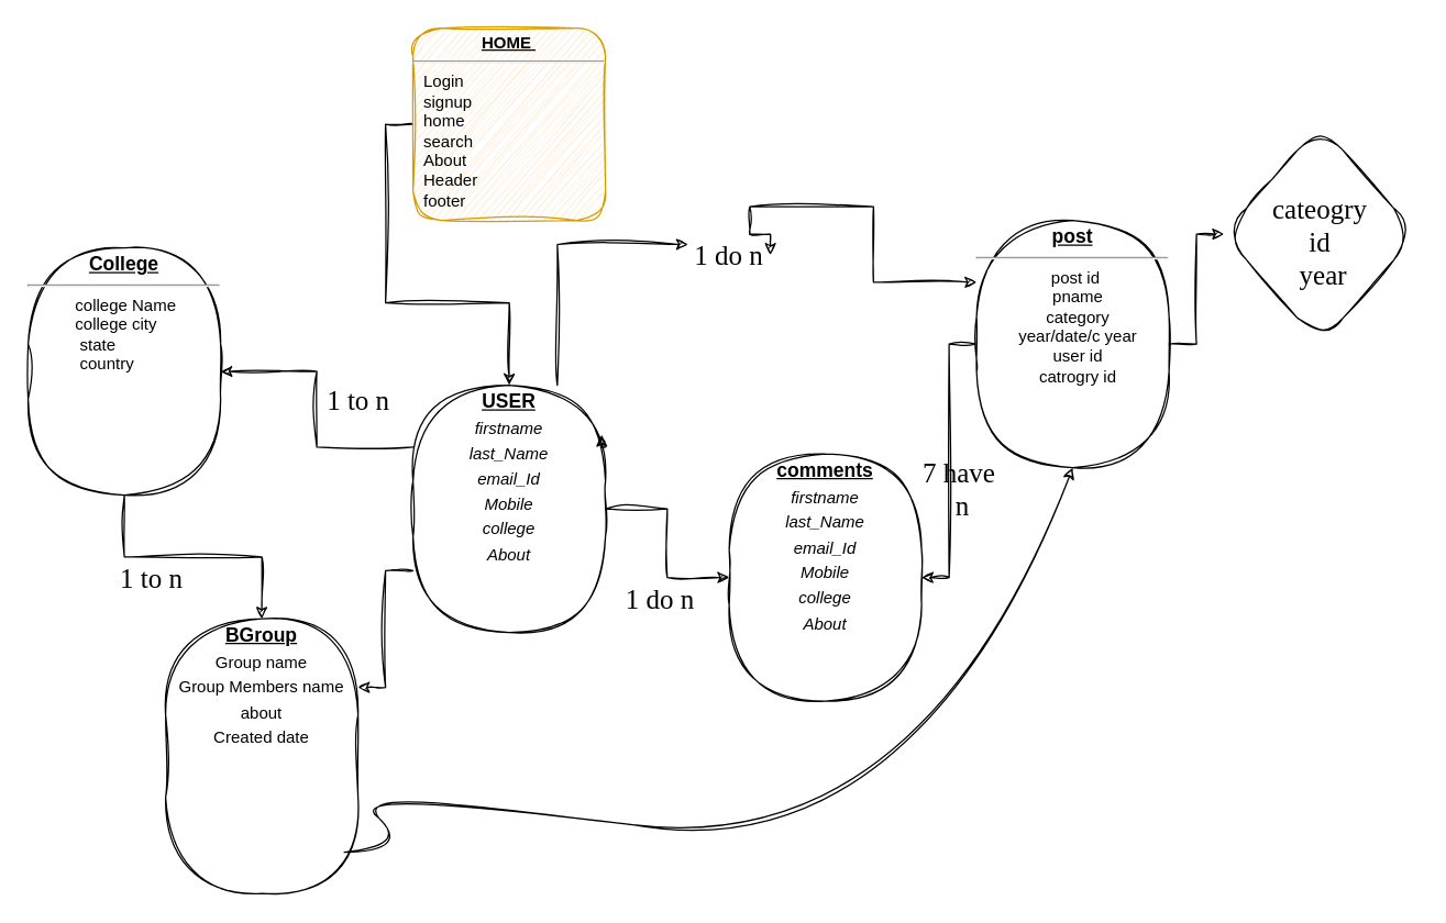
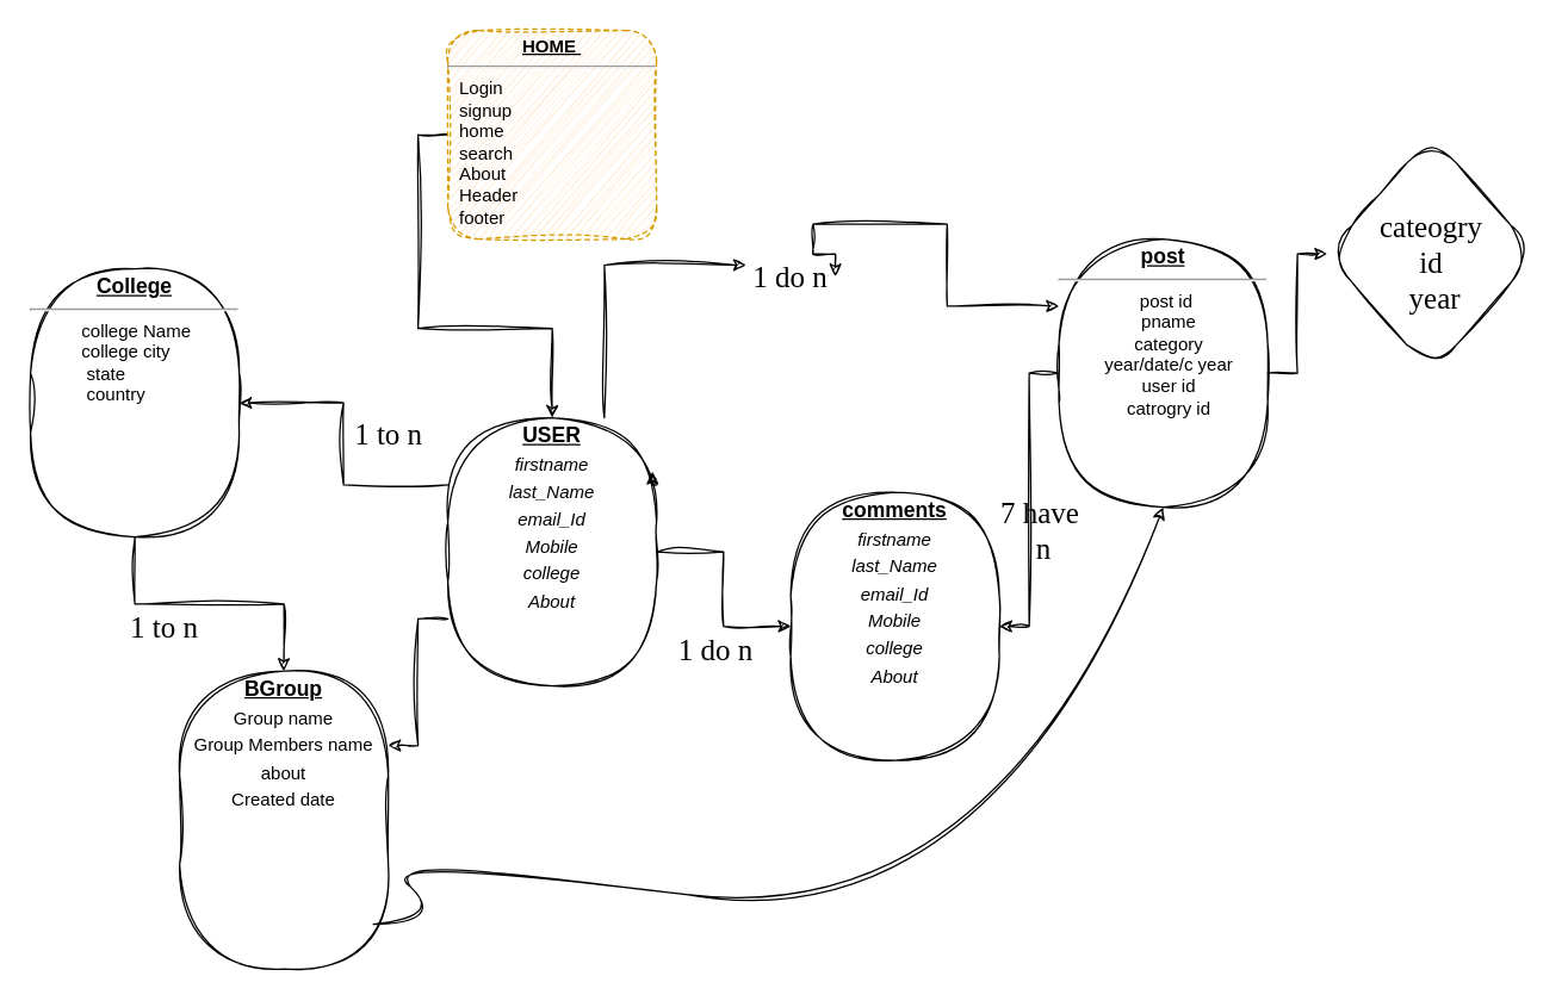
  <mxCell id="0" />
  <mxCell id="1" parent="0" />
  <mxCell id="2" value="" style="edgeStyle=orthogonalEdgeStyle;rounded=0;sketch=1;hachureGap=4;jiggle=2;curveFitting=1;orthogonalLoop=1;jettySize=auto;html=1;fontFamily=Architects Daughter;fontSource=https%3A%2F%2Ffonts.googleapis.com%2Fcss%3Ffamily%3DArchitects%2BDaughter;fontSize=16;" edge="1" parent="1" source="6" target="15"><mxGeometry relative="1" as="geometry" /></mxCell>
  <mxCell id="3" style="edgeStyle=orthogonalEdgeStyle;rounded=0;sketch=1;hachureGap=4;jiggle=2;curveFitting=1;orthogonalLoop=1;jettySize=auto;html=1;exitX=0;exitY=0.25;exitDx=0;exitDy=0;entryX=1;entryY=0.5;entryDx=0;entryDy=0;fontFamily=Architects Daughter;fontSource=https%3A%2F%2Ffonts.googleapis.com%2Fcss%3Ffamily%3DArchitects%2BDaughter;fontSize=16;" edge="1" parent="1" source="6" target="8"><mxGeometry relative="1" as="geometry" /></mxCell>
  <mxCell id="4" style="edgeStyle=orthogonalEdgeStyle;rounded=0;sketch=1;hachureGap=4;jiggle=2;curveFitting=1;orthogonalLoop=1;jettySize=auto;html=1;exitX=0.75;exitY=0;exitDx=0;exitDy=0;entryX=0;entryY=0.25;entryDx=0;entryDy=0;fontFamily=Architects Daughter;fontSource=https%3A%2F%2Ffonts.googleapis.com%2Fcss%3Ffamily%3DArchitects%2BDaughter;fontSize=16;" edge="1" parent="1" source="20" target="14"><mxGeometry relative="1" as="geometry" /></mxCell>
  <mxCell id="5" style="edgeStyle=orthogonalEdgeStyle;rounded=0;sketch=1;hachureGap=4;jiggle=2;curveFitting=1;orthogonalLoop=1;jettySize=auto;html=1;exitX=0;exitY=0.75;exitDx=0;exitDy=0;entryX=1;entryY=0.25;entryDx=0;entryDy=0;fontFamily=Architects Daughter;fontSource=https%3A%2F%2Ffonts.googleapis.com%2Fcss%3Ffamily%3DArchitects%2BDaughter;fontSize=16;" edge="1" parent="1" source="6" target="11"><mxGeometry relative="1" as="geometry" /></mxCell>
  <mxCell id="6" value="&lt;p style=&quot;margin: 4px 0px 0px; text-align: center;&quot;&gt;&lt;font style=&quot;font-size: 14px;&quot;&gt;&lt;b style=&quot;&quot;&gt;&lt;u style=&quot;&quot;&gt;U&lt;span style=&quot;background-color: initial;&quot;&gt;SER&lt;/span&gt;&lt;/u&gt;&lt;/b&gt;&lt;/font&gt;&lt;/p&gt;&lt;p style=&quot;margin: 4px 0px 0px; text-align: center;&quot;&gt;&lt;font style=&quot;font-size: 12px;&quot;&gt;&lt;i&gt;firstname&lt;/i&gt;&lt;/font&gt;&lt;/p&gt;&lt;p style=&quot;margin: 4px 0px 0px; text-align: center;&quot;&gt;&lt;font style=&quot;font-size: 12px;&quot;&gt;&lt;i&gt;last_Name&lt;/i&gt;&lt;/font&gt;&lt;/p&gt;&lt;p style=&quot;margin: 4px 0px 0px; text-align: center;&quot;&gt;&lt;i&gt;email_Id&lt;/i&gt;&lt;/p&gt;&lt;p style=&quot;margin: 4px 0px 0px; text-align: center;&quot;&gt;&lt;i&gt;Mobile&lt;/i&gt;&lt;/p&gt;&lt;p style=&quot;margin: 4px 0px 0px; text-align: center;&quot;&gt;&lt;i&gt;college&lt;/i&gt;&lt;/p&gt;&lt;p style=&quot;margin: 4px 0px 0px; text-align: center;&quot;&gt;&lt;i&gt;About&lt;/i&gt;&lt;/p&gt;&lt;p style=&quot;margin: 4px 0px 0px; text-align: center;&quot;&gt;&lt;i&gt;&lt;br&gt;&lt;/i&gt;&lt;/p&gt;&lt;p style=&quot;margin: 4px 0px 0px; text-align: center;&quot;&gt;&lt;font style=&quot;font-size: 12px;&quot;&gt;&lt;i&gt;&lt;br&gt;&lt;/i&gt;&lt;/font&gt;&lt;/p&gt;&lt;p style=&quot;margin: 4px 0px 0px; text-align: center;&quot;&gt;&lt;br&gt;&lt;/p&gt;&lt;p style=&quot;margin: 0px ; margin-top: 4px ; text-align: center ; text-decoration: underline&quot;&gt;&lt;br&gt;&lt;/p&gt;" style="verticalAlign=top;align=left;overflow=fill;fontSize=12;fontFamily=Helvetica;html=1;rounded=1;shadow=0;comic=0;labelBackgroundColor=none;strokeWidth=1;sketch=1;curveFitting=1;jiggle=2;arcSize=50;" parent="1" vertex="1"><mxGeometry x="300" y="280" width="140" height="180" as="geometry" /></mxCell>
  <mxCell id="7" style="edgeStyle=orthogonalEdgeStyle;rounded=0;sketch=1;hachureGap=4;jiggle=2;curveFitting=1;orthogonalLoop=1;jettySize=auto;html=1;exitX=0.5;exitY=1;exitDx=0;exitDy=0;entryX=0.5;entryY=0;entryDx=0;entryDy=0;fontFamily=Architects Daughter;fontSource=https%3A%2F%2Ffonts.googleapis.com%2Fcss%3Ffamily%3DArchitects%2BDaughter;fontSize=16;" edge="1" parent="1" source="8" target="11"><mxGeometry relative="1" as="geometry" /></mxCell>
  <mxCell id="8" value="&lt;p style=&quot;margin: 0px ; margin-top: 4px ; text-align: center ; text-decoration: underline&quot;&gt;&lt;b&gt;&lt;font style=&quot;font-size: 14px;&quot;&gt;College&lt;/font&gt;&lt;/b&gt;&lt;/p&gt;&lt;hr&gt;&lt;p style=&quot;margin: 0px ; margin-left: 8px&quot;&gt;&amp;nbsp; &amp;nbsp; &amp;nbsp; &amp;nbsp; college Name&lt;/p&gt;&lt;p style=&quot;margin: 0px ; margin-left: 8px&quot;&gt;&amp;nbsp; &amp;nbsp; &amp;nbsp; &amp;nbsp; college city&lt;/p&gt;&lt;p style=&quot;margin: 0px ; margin-left: 8px&quot;&gt;&amp;nbsp; &amp;nbsp; &amp;nbsp; &amp;nbsp; &amp;nbsp;state&lt;/p&gt;&lt;p style=&quot;margin: 0px ; margin-left: 8px&quot;&gt;&amp;nbsp; &amp;nbsp; &amp;nbsp; &amp;nbsp; &amp;nbsp;country&lt;/p&gt;&lt;p style=&quot;margin: 0px ; margin-left: 8px&quot;&gt;&amp;nbsp; &amp;nbsp; &amp;nbsp; &amp;nbsp;&amp;nbsp;&lt;/p&gt;" style="verticalAlign=top;align=left;overflow=fill;fontSize=12;fontFamily=Helvetica;html=1;rounded=1;shadow=0;comic=0;labelBackgroundColor=none;strokeWidth=1;sketch=1;curveFitting=1;jiggle=2;arcSize=50;" parent="1" vertex="1"><mxGeometry x="20" y="180" width="140" height="180" as="geometry" /></mxCell>
  <mxCell id="9" style="edgeStyle=orthogonalEdgeStyle;rounded=0;sketch=1;hachureGap=4;jiggle=2;curveFitting=1;orthogonalLoop=1;jettySize=auto;html=1;exitX=0;exitY=0.5;exitDx=0;exitDy=0;entryX=0.5;entryY=0;entryDx=0;entryDy=0;fontFamily=Architects Daughter;fontSource=https%3A%2F%2Ffonts.googleapis.com%2Fcss%3Ffamily%3DArchitects%2BDaughter;fontSize=16;" edge="1" parent="1" source="10" target="6"><mxGeometry relative="1" as="geometry" /></mxCell>
- <mxCell id="10" value="&lt;p style=&quot;margin: 0px ; margin-top: 4px ; text-align: center ; text-decoration: underline&quot;&gt;&lt;b&gt;HOME&amp;nbsp;&lt;/b&gt;&lt;/p&gt;&lt;hr&gt;&lt;p style=&quot;margin: 0px ; margin-left: 8px&quot;&gt;Login&amp;nbsp;&lt;/p&gt;&lt;p style=&quot;margin: 0px ; margin-left: 8px&quot;&gt;signup&lt;/p&gt;&lt;p style=&quot;margin: 0px ; margin-left: 8px&quot;&gt;home&amp;nbsp;&lt;/p&gt;&lt;p style=&quot;margin: 0px ; margin-left: 8px&quot;&gt;search&lt;/p&gt;&lt;p style=&quot;margin: 0px ; margin-left: 8px&quot;&gt;About&lt;/p&gt;&lt;p style=&quot;margin: 0px ; margin-left: 8px&quot;&gt;Header&amp;nbsp;&lt;/p&gt;&lt;p style=&quot;margin: 0px ; margin-left: 8px&quot;&gt;footer&lt;/p&gt;&lt;p style=&quot;margin: 0px ; margin-left: 8px&quot;&gt;&lt;br&gt;&lt;/p&gt;" style="verticalAlign=top;align=left;overflow=fill;fontSize=12;fontFamily=Helvetica;html=1;rounded=1;shadow=0;comic=0;labelBackgroundColor=none;strokeWidth=1;fillColor=#ffe6cc;strokeColor=#d79b00;sketch=1;curveFitting=1;jiggle=2;glass=0;" parent="1" vertex="1"><mxGeometry x="300" y="20" width="140" height="140" as="geometry" /></mxCell>
+ <mxCell id="10" value="&lt;p style=&quot;margin: 0px ; margin-top: 4px ; text-align: center ; text-decoration: underline&quot;&gt;&lt;b&gt;HOME&amp;nbsp;&lt;/b&gt;&lt;/p&gt;&lt;hr&gt;&lt;p style=&quot;margin: 0px ; margin-left: 8px&quot;&gt;Login&amp;nbsp;&lt;/p&gt;&lt;p style=&quot;margin: 0px ; margin-left: 8px&quot;&gt;signup&lt;/p&gt;&lt;p style=&quot;margin: 0px ; margin-left: 8px&quot;&gt;home&amp;nbsp;&lt;/p&gt;&lt;p style=&quot;margin: 0px ; margin-left: 8px&quot;&gt;search&lt;/p&gt;&lt;p style=&quot;margin: 0px ; margin-left: 8px&quot;&gt;About&lt;/p&gt;&lt;p style=&quot;margin: 0px ; margin-left: 8px&quot;&gt;Header&amp;nbsp;&lt;/p&gt;&lt;p style=&quot;margin: 0px ; margin-left: 8px&quot;&gt;footer&lt;/p&gt;&lt;p style=&quot;margin: 0px ; margin-left: 8px&quot;&gt;&lt;br&gt;&lt;/p&gt;" style="verticalAlign=top;align=left;overflow=fill;fontSize=12;fontFamily=Helvetica;html=1;rounded=1;shadow=0;comic=0;labelBackgroundColor=none;strokeWidth=1;fillColor=#ffe6cc;strokeColor=#d79b00;sketch=1;curveFitting=1;jiggle=2;glass=0;dashed=1;" parent="1" vertex="1"><mxGeometry x="300" y="20" width="140" height="140" as="geometry" /></mxCell>
  <mxCell id="11" value="&lt;p style=&quot;margin: 4px 0px 0px;&quot;&gt;&lt;u style=&quot;&quot;&gt;&lt;b&gt;&lt;font style=&quot;font-size: 14px;&quot;&gt;BGroup&lt;/font&gt;&lt;/b&gt;&lt;/u&gt;&lt;/p&gt;&lt;p style=&quot;margin: 4px 0px 0px;&quot;&gt;Group name&lt;/p&gt;&lt;p style=&quot;margin: 4px 0px 0px;&quot;&gt;Group Members name&lt;/p&gt;&lt;p style=&quot;margin: 4px 0px 0px;&quot;&gt;about&lt;/p&gt;&lt;p style=&quot;margin: 4px 0px 0px;&quot;&gt;Created date&lt;/p&gt;&lt;p style=&quot;margin: 4px 0px 0px;&quot;&gt;&lt;br&gt;&lt;/p&gt;&lt;p style=&quot;margin: 4px 0px 0px;&quot;&gt;&lt;br&gt;&lt;/p&gt;&lt;p style=&quot;margin: 4px 0px 0px;&quot;&gt;&lt;br&gt;&lt;/p&gt;&lt;p style=&quot;margin: 4px 0px 0px;&quot;&gt;&lt;br&gt;&lt;/p&gt;" style="verticalAlign=top;align=center;overflow=fill;fontSize=12;fontFamily=Helvetica;html=1;rounded=1;shadow=0;comic=0;labelBackgroundColor=none;strokeWidth=1;sketch=1;curveFitting=1;jiggle=2;arcSize=50;" parent="1" vertex="1"><mxGeometry x="120" y="450" width="140" height="200" as="geometry" /></mxCell>
  <mxCell id="12" style="edgeStyle=orthogonalEdgeStyle;rounded=0;sketch=1;hachureGap=4;jiggle=2;curveFitting=1;orthogonalLoop=1;jettySize=auto;html=1;fontFamily=Architects Daughter;fontSource=https%3A%2F%2Ffonts.googleapis.com%2Fcss%3Ffamily%3DArchitects%2BDaughter;fontSize=16;entryX=1;entryY=0.5;entryDx=0;entryDy=0;" edge="1" parent="1" source="14" target="15"><mxGeometry relative="1" as="geometry"><mxPoint x="740" y="640" as="targetPoint" /></mxGeometry></mxCell>
  <mxCell id="13" value="" style="edgeStyle=orthogonalEdgeStyle;rounded=0;sketch=1;hachureGap=4;jiggle=2;curveFitting=1;orthogonalLoop=1;jettySize=auto;html=1;fontFamily=Architects Daughter;fontSource=https%3A%2F%2Ffonts.googleapis.com%2Fcss%3Ffamily%3DArchitects%2BDaughter;fontSize=16;" edge="1" parent="1" source="14" target="22"><mxGeometry relative="1" as="geometry" /></mxCell>
  <mxCell id="14" value="&lt;h4 style=&quot;margin: 0px ; margin-top: 4px ; text-align: center ; text-decoration: underline&quot;&gt;&lt;span style=&quot;font-size: 14px;&quot;&gt;post&lt;/span&gt;&lt;/h4&gt;&lt;hr&gt;&lt;p style=&quot;text-align: center; margin: 0px 0px 0px 8px;&quot;&gt;post id&amp;nbsp;&lt;/p&gt;&lt;p style=&quot;text-align: center; margin: 0px 0px 0px 8px;&quot;&gt;pname&lt;/p&gt;&lt;p style=&quot;text-align: center; margin: 0px 0px 0px 8px;&quot;&gt;category&lt;/p&gt;&lt;p style=&quot;text-align: center; margin: 0px 0px 0px 8px;&quot;&gt;year/date/c year&lt;/p&gt;&lt;p style=&quot;text-align: center; margin: 0px 0px 0px 8px;&quot;&gt;user id&lt;/p&gt;&lt;p style=&quot;text-align: center; margin: 0px 0px 0px 8px;&quot;&gt;catrogry id&lt;/p&gt;&lt;p style=&quot;text-align: center; margin: 0px 0px 0px 8px;&quot;&gt;&lt;br&gt;&lt;/p&gt;&lt;p style=&quot;text-align: center; margin: 0px 0px 0px 8px;&quot;&gt;&amp;nbsp;&lt;span style=&quot;background-color: initial; text-align: left;&quot;&gt;&amp;nbsp; &amp;nbsp; &amp;nbsp; &amp;nbsp;&amp;nbsp;&lt;/span&gt;&lt;/p&gt;" style="verticalAlign=top;align=left;overflow=fill;fontSize=12;fontFamily=Helvetica;html=1;rounded=1;shadow=0;comic=0;labelBackgroundColor=none;strokeWidth=1;sketch=1;curveFitting=1;jiggle=2;arcSize=50;" vertex="1" parent="1"><mxGeometry x="710" y="160" width="140" height="180" as="geometry" /></mxCell>
  <mxCell id="15" value="&lt;p style=&quot;margin: 4px 0px 0px; text-align: center;&quot;&gt;&lt;span style=&quot;font-size: 14px;&quot;&gt;&lt;b&gt;&lt;u&gt;comments&lt;/u&gt;&lt;/b&gt;&lt;/span&gt;&lt;/p&gt;&lt;p style=&quot;margin: 4px 0px 0px; text-align: center;&quot;&gt;&lt;font style=&quot;font-size: 12px;&quot;&gt;&lt;i&gt;firstname&lt;/i&gt;&lt;/font&gt;&lt;/p&gt;&lt;p style=&quot;margin: 4px 0px 0px; text-align: center;&quot;&gt;&lt;font style=&quot;font-size: 12px;&quot;&gt;&lt;i&gt;last_Name&lt;/i&gt;&lt;/font&gt;&lt;/p&gt;&lt;p style=&quot;margin: 4px 0px 0px; text-align: center;&quot;&gt;&lt;i&gt;email_Id&lt;/i&gt;&lt;/p&gt;&lt;p style=&quot;margin: 4px 0px 0px; text-align: center;&quot;&gt;&lt;i&gt;Mobile&lt;/i&gt;&lt;/p&gt;&lt;p style=&quot;margin: 4px 0px 0px; text-align: center;&quot;&gt;&lt;i&gt;college&lt;/i&gt;&lt;/p&gt;&lt;p style=&quot;margin: 4px 0px 0px; text-align: center;&quot;&gt;&lt;i&gt;About&lt;/i&gt;&lt;/p&gt;&lt;p style=&quot;margin: 4px 0px 0px; text-align: center;&quot;&gt;&lt;i&gt;&lt;br&gt;&lt;/i&gt;&lt;/p&gt;&lt;p style=&quot;margin: 4px 0px 0px; text-align: center;&quot;&gt;&lt;font style=&quot;font-size: 12px;&quot;&gt;&lt;i&gt;&lt;br&gt;&lt;/i&gt;&lt;/font&gt;&lt;/p&gt;&lt;p style=&quot;margin: 4px 0px 0px; text-align: center;&quot;&gt;&lt;br&gt;&lt;/p&gt;&lt;p style=&quot;margin: 0px ; margin-top: 4px ; text-align: center ; text-decoration: underline&quot;&gt;&lt;br&gt;&lt;/p&gt;" style="verticalAlign=top;align=left;overflow=fill;fontSize=12;fontFamily=Helvetica;html=1;rounded=1;shadow=0;comic=0;labelBackgroundColor=none;strokeWidth=1;sketch=1;curveFitting=1;jiggle=2;arcSize=50;hachureGap=4;fontSource=https%3A%2F%2Ffonts.googleapis.com%2Fcss%3Ffamily%3DArchitects%2BDaughter;" vertex="1" parent="1"><mxGeometry x="530" y="330" width="140" height="180" as="geometry" /></mxCell>
  <mxCell id="16" style="edgeStyle=orthogonalEdgeStyle;rounded=0;sketch=1;hachureGap=4;jiggle=2;curveFitting=1;orthogonalLoop=1;jettySize=auto;html=1;exitX=1;exitY=0.25;exitDx=0;exitDy=0;entryX=0.981;entryY=0.201;entryDx=0;entryDy=0;entryPerimeter=0;fontFamily=Architects Daughter;fontSource=https%3A%2F%2Ffonts.googleapis.com%2Fcss%3Ffamily%3DArchitects%2BDaughter;fontSize=16;" edge="1" parent="1" source="6" target="6"><mxGeometry relative="1" as="geometry" /></mxCell>
  <mxCell id="17" value="1 do n" style="text;html=1;strokeColor=none;fillColor=none;align=center;verticalAlign=middle;whiteSpace=wrap;rounded=0;fontSize=20;fontFamily=Architects Daughter;" vertex="1" parent="1"><mxGeometry x="450" y="420" width="60" height="30" as="geometry" /></mxCell>
  <mxCell id="18" value="7 have&amp;nbsp;&lt;br&gt;n" style="text;html=1;strokeColor=none;fillColor=none;align=center;verticalAlign=middle;whiteSpace=wrap;rounded=0;fontSize=20;fontFamily=Architects Daughter;" vertex="1" parent="1"><mxGeometry x="670" y="340" width="60" height="30" as="geometry" /></mxCell>
  <mxCell id="19" value="" style="edgeStyle=orthogonalEdgeStyle;rounded=0;sketch=1;hachureGap=4;jiggle=2;curveFitting=1;orthogonalLoop=1;jettySize=auto;html=1;exitX=0.75;exitY=0;exitDx=0;exitDy=0;entryX=0;entryY=0.25;entryDx=0;entryDy=0;fontFamily=Architects Daughter;fontSource=https%3A%2F%2Ffonts.googleapis.com%2Fcss%3Ffamily%3DArchitects%2BDaughter;fontSize=16;" edge="1" parent="1" source="6" target="20"><mxGeometry relative="1" as="geometry"><mxPoint x="405" y="280" as="sourcePoint" /><mxPoint x="690" y="175" as="targetPoint" /></mxGeometry></mxCell>
  <mxCell id="20" value="1 do n" style="text;html=1;strokeColor=none;fillColor=none;align=center;verticalAlign=middle;whiteSpace=wrap;rounded=0;fontSize=20;fontFamily=Architects Daughter;" vertex="1" parent="1"><mxGeometry x="500" y="170" width="60" height="30" as="geometry" /></mxCell>
  <mxCell id="21" style="edgeStyle=orthogonalEdgeStyle;rounded=0;sketch=1;hachureGap=4;jiggle=2;curveFitting=1;orthogonalLoop=1;jettySize=auto;html=1;exitX=0.75;exitY=0;exitDx=0;exitDy=0;entryX=1;entryY=0.5;entryDx=0;entryDy=0;fontFamily=Architects Daughter;fontSource=https%3A%2F%2Ffonts.googleapis.com%2Fcss%3Ffamily%3DArchitects%2BDaughter;fontSize=16;" edge="1" parent="1" source="20" target="20"><mxGeometry relative="1" as="geometry" /></mxCell>
  <mxCell id="22" value="" style="rhombus;whiteSpace=wrap;html=1;align=center;verticalAlign=top;rounded=1;shadow=0;comic=0;labelBackgroundColor=none;strokeWidth=1;sketch=1;curveFitting=1;jiggle=2;arcSize=50;hachureGap=4;fontFamily=Architects Daughter;fontSource=https%3A%2F%2Ffonts.googleapis.com%2Fcss%3Ffamily%3DArchitects%2BDaughter;fontSize=20;" vertex="1" parent="1"><mxGeometry x="890" y="90" width="140" height="160" as="geometry" /></mxCell>
  <mxCell id="23" value="cateogry id&lt;br&gt;&amp;nbsp;year" style="text;html=1;strokeColor=none;fillColor=none;align=center;verticalAlign=middle;whiteSpace=wrap;rounded=0;fontSize=20;fontFamily=Architects Daughter;" vertex="1" parent="1"><mxGeometry x="930" y="160" width="60" height="30" as="geometry" /></mxCell>
  <mxCell id="24" value="1 to n" style="text;html=1;align=center;verticalAlign=middle;resizable=0;points=[];autosize=1;strokeColor=none;fillColor=none;fontSize=20;fontFamily=Architects Daughter;" vertex="1" parent="1"><mxGeometry x="225" y="270" width="70" height="40" as="geometry" /></mxCell>
  <mxCell id="25" value="1 to n" style="text;html=1;strokeColor=none;fillColor=none;align=center;verticalAlign=middle;whiteSpace=wrap;rounded=0;fontSize=20;fontFamily=Architects Daughter;" vertex="1" parent="1"><mxGeometry x="80" y="405" width="60" height="30" as="geometry" /></mxCell>
  <mxCell id="26" value="" style="curved=1;endArrow=classic;html=1;rounded=0;sketch=1;hachureGap=4;jiggle=2;curveFitting=1;fontFamily=Architects Daughter;fontSource=https%3A%2F%2Ffonts.googleapis.com%2Fcss%3Ffamily%3DArchitects%2BDaughter;fontSize=16;entryX=0.5;entryY=1;entryDx=0;entryDy=0;" edge="1" parent="1" target="14"><mxGeometry width="50" height="50" relative="1" as="geometry"><mxPoint x="250" y="620" as="sourcePoint" /><mxPoint x="890" y="560" as="targetPoint" /><Array as="points"><mxPoint x="300" y="620" /><mxPoint x="250" y="570" /><mxPoint x="670" y="630" /></Array></mxGeometry></mxCell>
